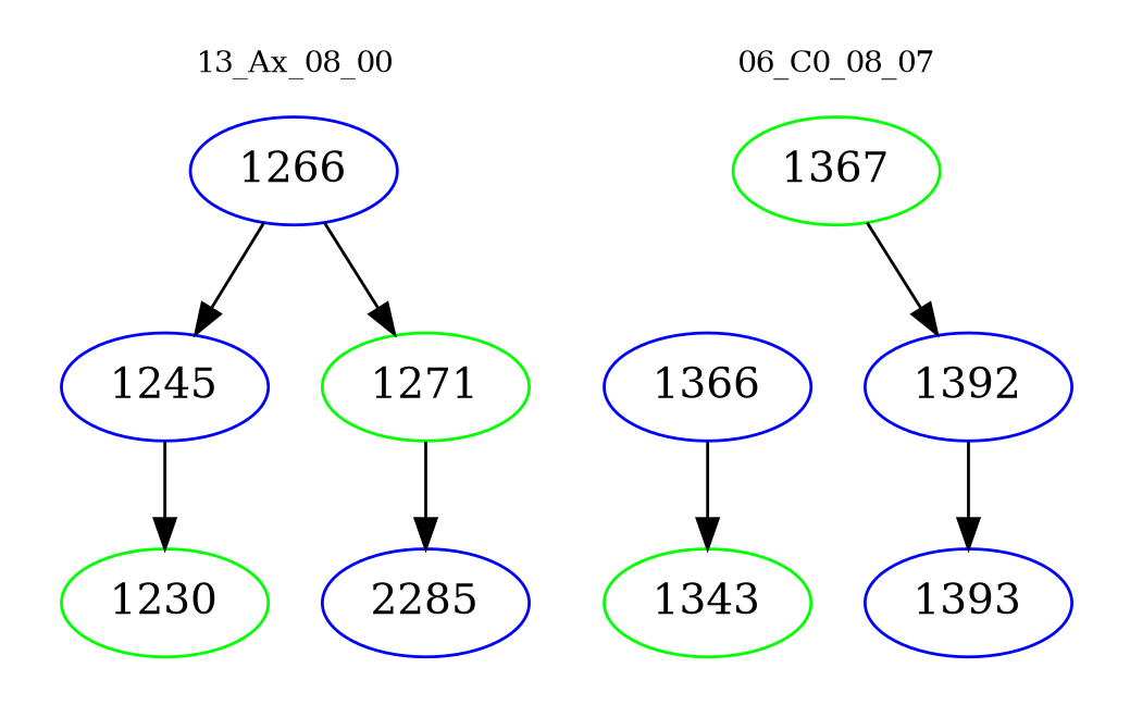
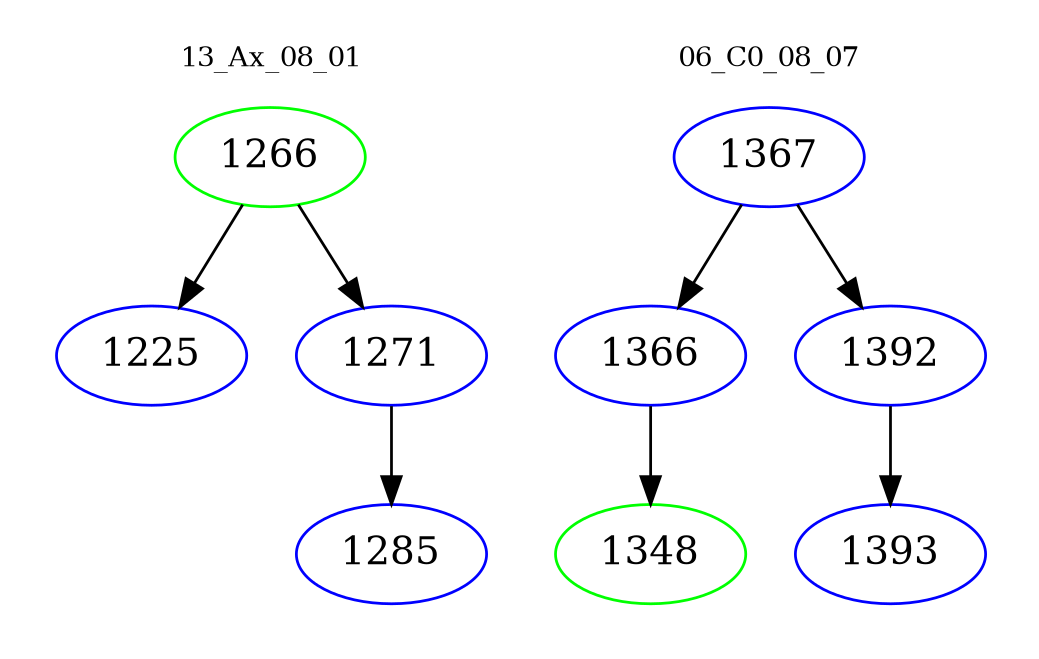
  digraph {
    node [color=blue]
    edge [color=black]
-   n1 [label=1266]
-   n2 [label=1245]
-   n3 [color=green label=1271]
-   n4 [color=green label=1230]
-   n5 [label=2285]
-   n6 [color=green label=1367]
+   n1 [color=green label=1266]
+   n2 [label=1225]
+   n3 [label=1271]
+   n5 [label=1285]
+   n6 [label=1367]
    n7 [label=1366]
    n8 [label=1392]
-   n9 [color=green label=1343]
+   n9 [color=green label=1348]
    n10 [label=1393]
    subgraph cluster_1 {
      color=white
      fontsize=10
-     label="13_Ax_08_00"
+     label="13_Ax_08_01"
      n1
      n2
      n3
-     n4
      n5
    }
    subgraph cluster_2 {
      color=white
      fontsize=10
      label="06_C0_08_07"
      n6
      n7
      n8
      n9
      n10
    }
    n1 -> n2
    n1 -> n3
-   n2 -> n4
    n3 -> n5
+   n6 -> n7
    n6 -> n8
    n7 -> n9
    n8 -> n10
  }
